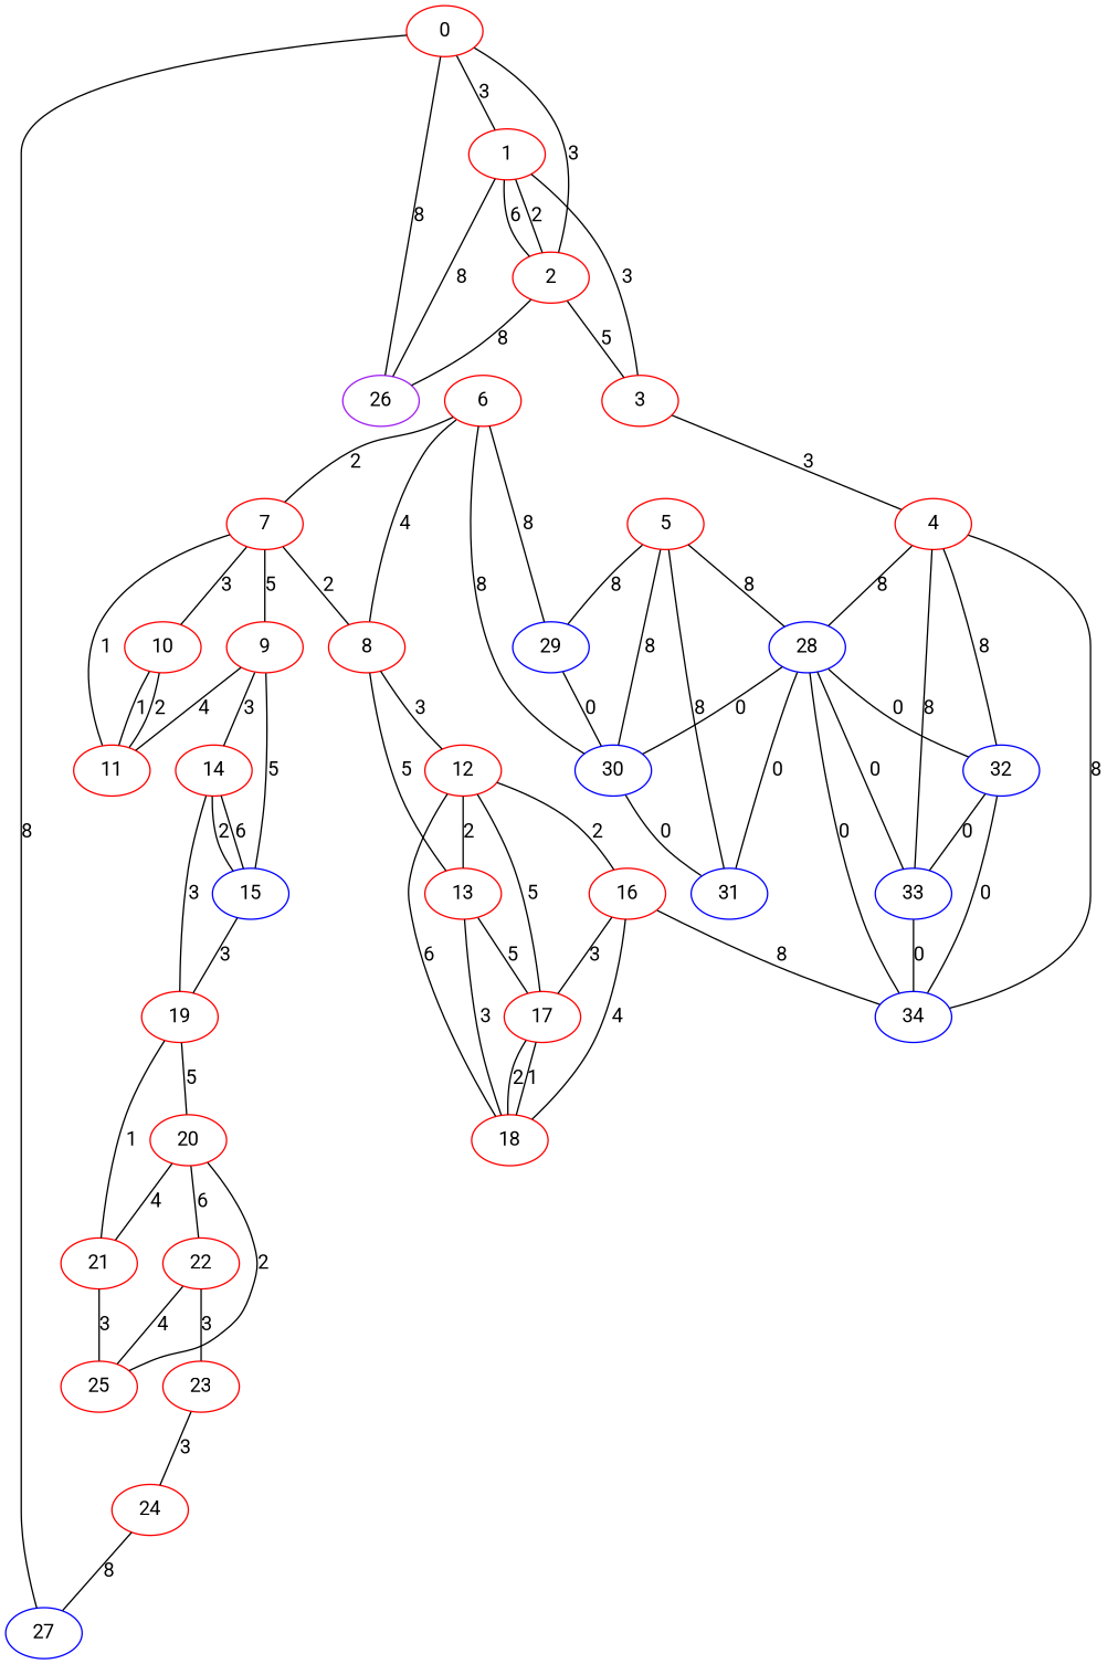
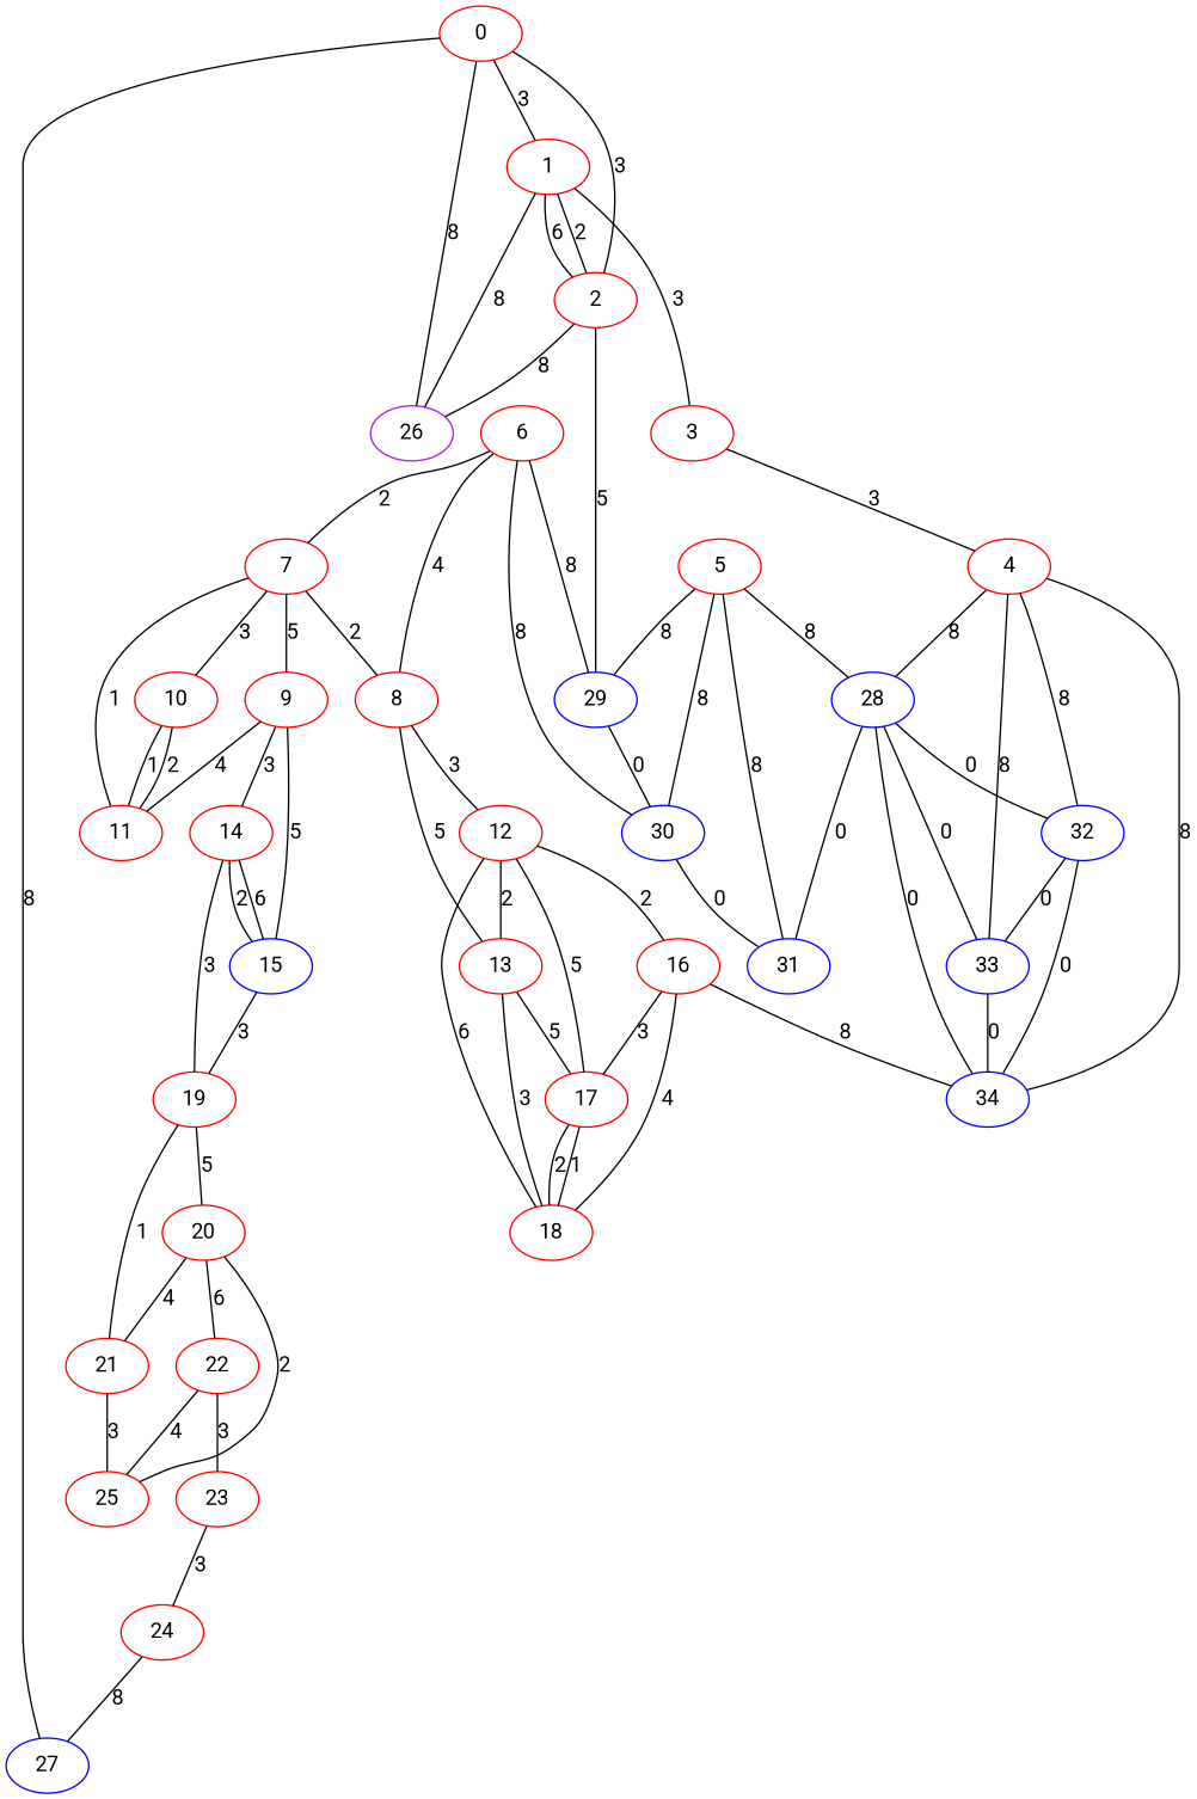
  graph {
    fontname=Roboto
    node [color=red fontname=Roboto weight=1]
    edge [fontname=Roboto]
    0
    1
    2
    26 [color=purple weight=4]
    27 [color=blue weight=3]
    3
    4
    28 [color=blue weight=3]
    32 [color=blue weight=3]
    33 [color=blue weight=3]
    34 [color=blue weight=3]
    30 [color=blue weight=3]
    31 [color=blue weight=3]
    5
    29 [color=blue weight=3]
    6
    7
    8
    9
    10
    11
    12
    13
    14
    15 [color=blue]
    16
    17
    18
    19
    20
    21
    22
    25
    23
    24
    0 -- 1 [label=3]
    0 -- 2 [label=3]
    0 -- 26 [label=8]
    0 -- 27 [label=8]
    1 -- 2 [label=2]
    1 -- 2 [label=6]
    1 -- 26 [label=8]
    1 -- 3 [label=3]
    2 -- 26 [label=8]
-   2 -- 3 [label=5]
+   2 -- 29 [label=5]
    3 -- 4 [label=3]
    4 -- 28 [label=8]
    4 -- 32 [label=8]
    4 -- 33 [label=8]
    4 -- 34 [label=8]
    28 -- 32 [label=0]
    28 -- 33 [label=0]
    28 -- 34 [label=0]
-   28 -- 30 [label=0]
    28 -- 31 [label=0]
    32 -- 33 [label=0]
    32 -- 34 [label=0]
    33 -- 34 [label=0]
    30 -- 31 [label=0]
    5 -- 28 [label=8]
    5 -- 30 [label=8]
    5 -- 31 [label=8]
    5 -- 29 [label=8]
    29 -- 30 [label=0]
    6 -- 30 [label=8]
    6 -- 29 [label=8]
    6 -- 7 [label=2]
    6 -- 8 [label=4]
    7 -- 8 [label=2]
    7 -- 9 [label=5]
    7 -- 10 [label=3]
    7 -- 11 [label=1]
    8 -- 12 [label=3]
    8 -- 13 [label=5]
    9 -- 11 [label=4]
    9 -- 14 [label=3]
    9 -- 15 [label=5]
    10 -- 11 [label=2]
    10 -- 11 [label=1]
    12 -- 13 [label=2]
    12 -- 16 [label=2]
    12 -- 17 [label=5]
    12 -- 18 [label=6]
    13 -- 17 [label=5]
    13 -- 18 [label=3]
    14 -- 15 [label=6]
    14 -- 15 [label=2]
    14 -- 19 [label=3]
    15 -- 19 [label=3]
    16 -- 34 [label=8]
    16 -- 17 [label=3]
    16 -- 18 [label=4]
    17 -- 18 [label=1]
    17 -- 18 [label=2]
    19 -- 20 [label=5]
    19 -- 21 [label=1]
    20 -- 21 [label=4]
    20 -- 22 [label=6]
    20 -- 25 [label=2]
    21 -- 25 [label=3]
    22 -- 25 [label=4]
    22 -- 23 [label=3]
    23 -- 24 [label=3]
    24 -- 27 [label=8]
  }
